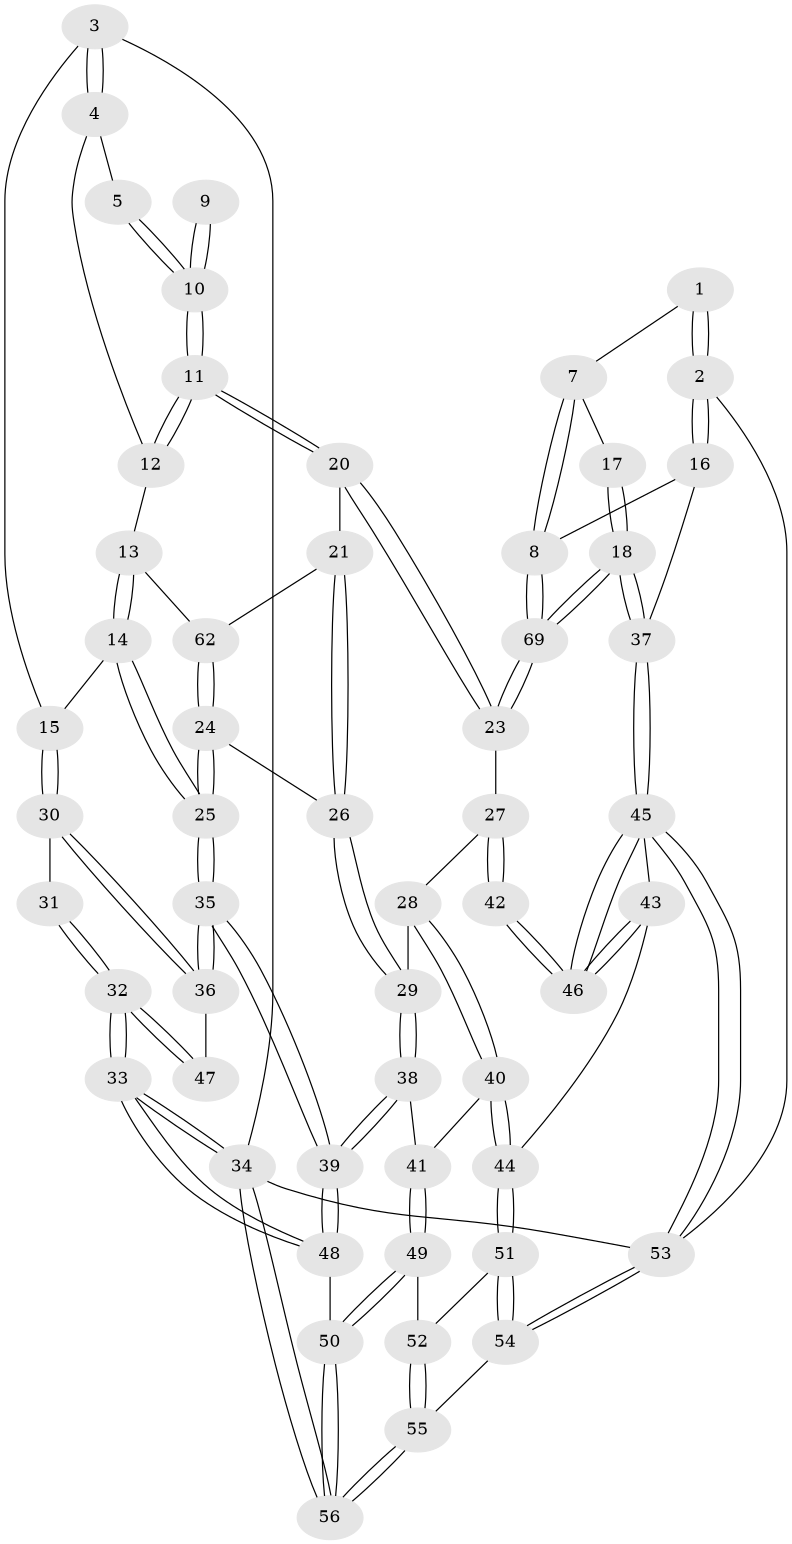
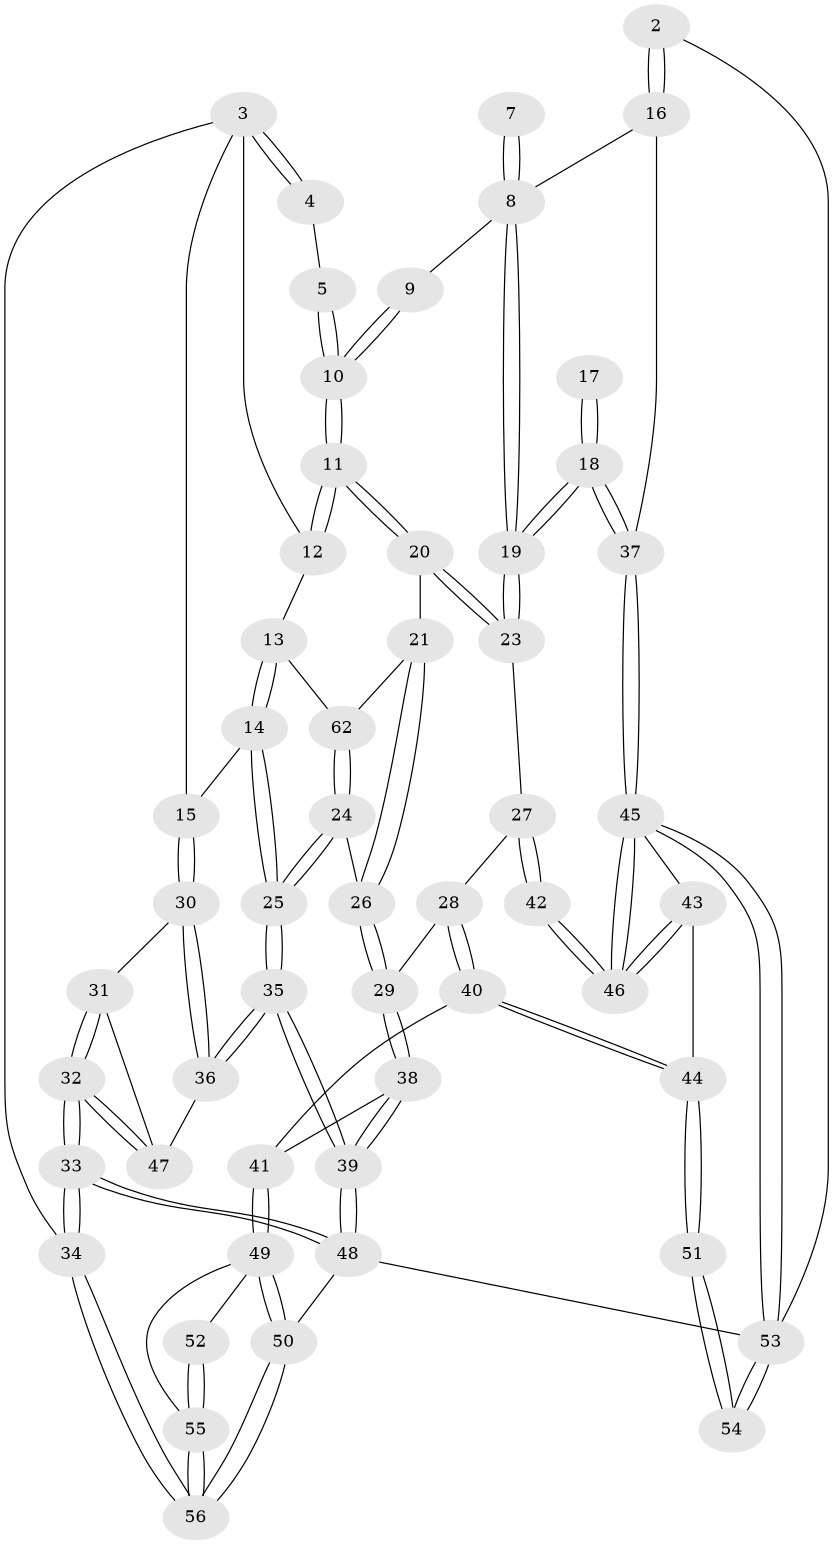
  graph {
    node [color=gray90 style=filled]
-   1
    2
    7
    16
    53
    8
    17
    3
    4
    15
    34
    37
    54
    5
    12
    30
    56
    10
    13
    11
    9
-   19 [label=69]
+   19
    18
    23
    20
    21
    14
    n28 [label=62]
    25
    24
    35
    31
    36
    45
    27
    26
    29
    28
    42
    39
    38
    40
    46
    41
    44
    32
    47
    33
    48
    50
    43
    49
    51
    52
    55
-   1 -- 2
-   1 -- 2
-   1 -- 7
    2 -- 16
    2 -- 16
    2 -- 53
    7 -- 8
    7 -- 8
-   7 -- 17
    16 -- 8
    16 -- 37
    53 -- 54
    53 -- 54
+   8 -- 9
    8 -- 19
    8 -- 19
    17 -- 18
    17 -- 18
    3 -- 4
    3 -- 4
    3 -- 15
    3 -- 34
    4 -- 5
-   4 -- 12
+   3 -- 12
    15 -- 30
    15 -- 30
-   34 -- 53
+   48 -- 53
    34 -- 56
    34 -- 56
    37 -- 45
    37 -- 45
-   54 -- 55
+   49 -- 55
    5 -- 10
    5 -- 10
    12 -- 13
    30 -- 31
    30 -- 36
    30 -- 36
    10 -- 11
    10 -- 11
    13 -- 14
    13 -- 14
    13 -- n28
    11 -- 12
    11 -- 12
    11 -- 20
    11 -- 20
    9 -- 10
    9 -- 10
    19 -- 23
    19 -- 23
    18 -- 37
    18 -- 37
    18 -- 19
    18 -- 19
    23 -- 27
    20 -- 23
    20 -- 23
    20 -- 21
    21 -- n28
    21 -- 26
    21 -- 26
    14 -- 15
    14 -- 25
    14 -- 25
    n28 -- 24
    n28 -- 24
    25 -- 35
    25 -- 35
    24 -- 25
    24 -- 25
    24 -- 26
    35 -- 36
    35 -- 36
    35 -- 39
    35 -- 39
    31 -- 32
    31 -- 32
+   31 -- 47
    36 -- 47
    45 -- 53
    45 -- 53
    45 -- 46
    45 -- 46
    45 -- 43
    27 -- 28
    27 -- 42
    27 -- 42
    26 -- 29
    26 -- 29
    29 -- 38
    29 -- 38
    28 -- 29
    28 -- 40
    28 -- 40
    42 -- 46
    42 -- 46
    39 -- 48
    39 -- 48
    38 -- 39
    38 -- 39
    38 -- 41
    40 -- 41
    40 -- 44
    40 -- 44
    41 -- 49
    41 -- 49
    44 -- 51
    44 -- 51
    32 -- 47
    32 -- 47
    32 -- 33
    32 -- 33
    33 -- 34
    33 -- 34
    33 -- 48
    33 -- 48
    48 -- 50
    50 -- 56
    50 -- 56
    43 -- 46
    43 -- 46
    43 -- 44
    49 -- 50
    49 -- 50
    49 -- 52
    51 -- 54
    51 -- 54
-   51 -- 52
    52 -- 55
    52 -- 55
    55 -- 56
    55 -- 56
  }
